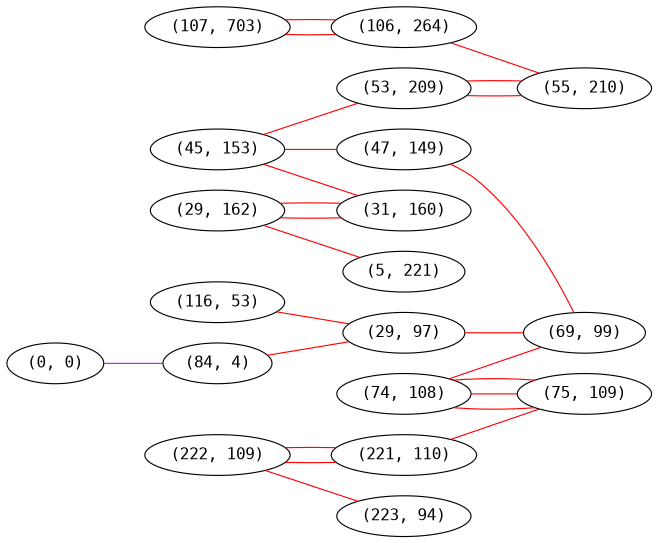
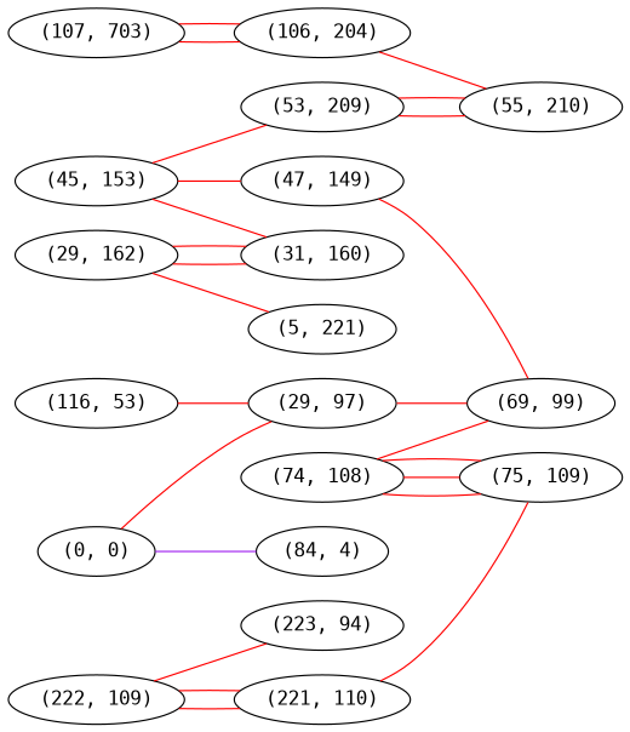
  graph {
    fontname="DejaVu Sans Mono"
    rankdir=LR
    node [fontname="DejaVu Sans Mono"]
    edge [color=red fontname="DejaVu Sans Mono" weight=1]
    n1 [label="(107, 703)"]
-   "(106, 204)" [label="(106, 264)"]
+   "(106, 204)"
    "(47, 149)"
    "(69, 99)"
    "(55, 210)"
    n6 [label="(29, 97)"]
    "(116, 53)"
    "(45, 153)"
    "(53, 209)"
    "(31, 160)"
    "(0, 0)"
    "(84, 4)"
    "(74, 108)"
    "(75, 109)"
    "(29, 162)"
    "(5, 221)"
    "(222, 109)"
    "(223, 94)"
    "(221, 110)"
    n1 -- "(106, 204)"
    n1 -- "(106, 204)"
    "(106, 204)" -- "(55, 210)"
    "(47, 149)" -- "(69, 99)"
    n6 -- "(69, 99)"
    "(116, 53)" -- n6
    "(45, 153)" -- "(47, 149)"
    "(45, 153)" -- "(53, 209)"
    "(45, 153)" -- "(31, 160)"
    "(53, 209)" -- "(55, 210)"
    "(53, 209)" -- "(55, 210)"
    "(0, 0)" -- "(84, 4)" [color=purple weight=4]
-   "(84, 4)" -- n6
+   "(0, 0)" -- n6
    "(74, 108)" -- "(69, 99)"
    "(74, 108)" -- "(75, 109)"
    "(74, 108)" -- "(75, 109)"
    "(74, 108)" -- "(75, 109)"
    "(29, 162)" -- "(31, 160)"
    "(29, 162)" -- "(31, 160)"
    "(29, 162)" -- "(5, 221)"
    "(222, 109)" -- "(223, 94)"
    "(222, 109)" -- "(221, 110)"
    "(222, 109)" -- "(221, 110)"
    "(221, 110)" -- "(75, 109)"
  }
